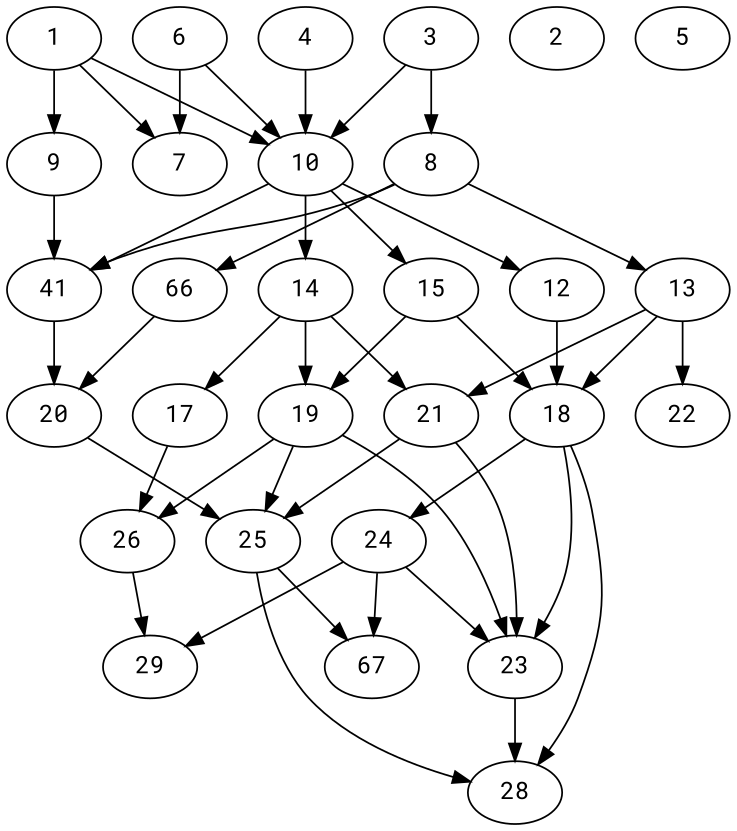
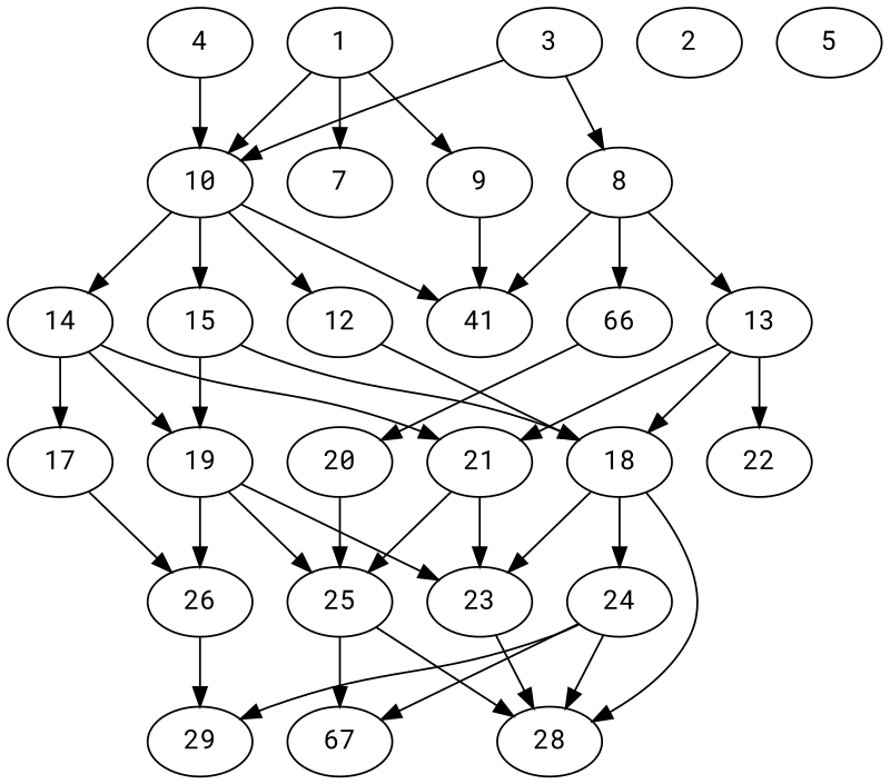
  digraph {
    fontname="Roboto Mono"
    node [alpha=0.19 fontname="Roboto Mono"]
    edge [fontname="Roboto Mono"]
    1 [alpha=0.06 expect_size=6034432]
    7 [expect_size=32540672]
    9 [alpha=0.02 expect_size=36461568]
    10 [alpha=0.11 expect_size=31750144]
    n5 [alpha=0.02 expect_size=19633152 label=41]
    12 [alpha=0.05 expect_size=33893376]
    14 [alpha=0.01 expect_size=10511360]
    15 [alpha=0.15 expect_size=40404992]
    13 [alpha=0.17 expect_size=11713536]
    18 [alpha=0.17 expect_size=19317760]
    21 [alpha=0.11 expect_size=38737920]
    22 [alpha=0.07 expect_size=43266048]
    20 [alpha=0.07 expect_size=13732864]
    17 [alpha=0.10 expect_size=20635648]
    19 [alpha=0.03 expect_size=9530368]
    2 [alpha=0.11 expect_size=33349632]
    3 [expect_size=42604544]
    8 [alpha=0.16 expect_size=8781824]
    n19 [alpha=0.01 expect_size=20443136 label=66]
    4 [alpha=0.13 expect_size=19979264]
    5 [alpha=0.12 expect_size=35471360]
-   6 [alpha=0.00 expect_size=6760448]
    23 [expect_size=8629248]
    24 [alpha=0.18 expect_size=49102848]
    28 [alpha=0.08 expect_size=17309696]
    25 [alpha=0.09 expect_size=51507200]
    26 [alpha=0.00 expect_size=38937600]
    n28 [alpha=0.04 expect_size=41604096 label=67]
    29 [alpha=0.06 expect_size=10685440]
    1 -> 7
    1 -> 9
    1 -> 10
    9 -> n5
    10 -> n5
    10 -> 12
    10 -> 14
    10 -> 15
-   n5 -> 20
    12 -> 18
    14 -> 21
    14 -> 17
    14 -> 19
    15 -> 18
    15 -> 19
    13 -> 18
    13 -> 21
    13 -> 22
    18 -> 23
    18 -> 24
    18 -> 28
    21 -> 23
    21 -> 25
    20 -> 25
    17 -> 26
    19 -> 23
    19 -> 25
    19 -> 26
    3 -> 10
    3 -> 8
    8 -> n5
    8 -> 13
    8 -> n19
    n19 -> 20
    4 -> 10
-   6 -> 7
-   6 -> 10
    23 -> 28
-   24 -> 23
+   24 -> 28
    24 -> n28
    24 -> 29
    25 -> 28
    25 -> n28
    26 -> 29
  }
